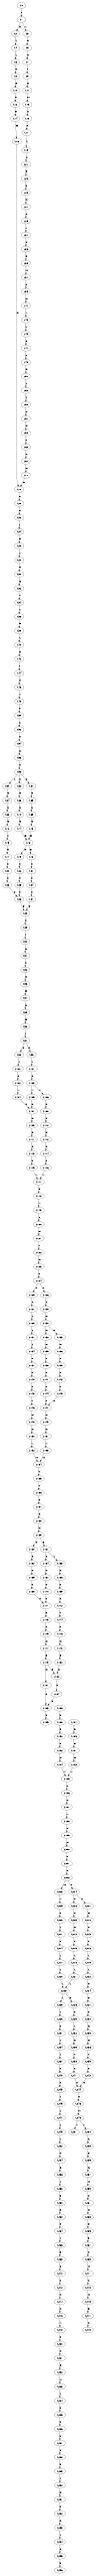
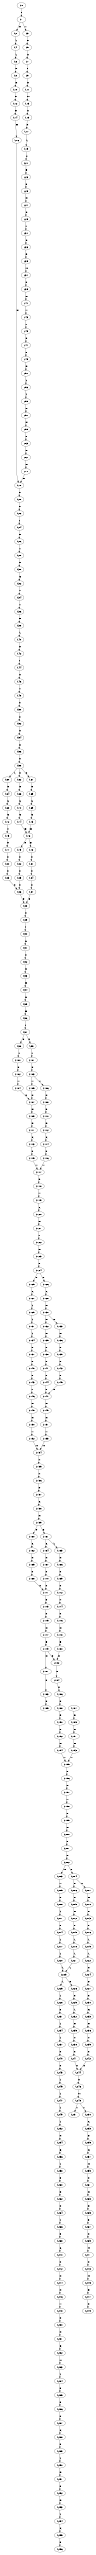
  strict digraph {
    S0
    S1
    S2
    S3
    S4
    S5
    S6
    S7
    S8
    S9
    S10
    S11
    S12
    S13
    S14
    S15
    S16
    S17
    S18
    S19
    S20
    S21
    S22
    S23
    S24
    S25
    S26
    S27
    S28
    S29
    S30
    S31
    S32
    S33
    S34
    S35
    S36
    S37
    S38
    S39
    S40
    S41
    S42
    S43
    S44
    S45
    S46
    S47
    S48
    S49
    S50
    S51
    S52
    S53
    S54
    S55
    S56
    S57
    S58
    S59
    S60
    S61
    S62
    S63
    S64
    S65
    S66
    S67
    S68
    S69
    S70
    S71
    S72
    S73
    S74
    S75
    S76
    S77
    S78
    S79
    S80
    S81
    S82
    S83
    S84
    S85
    S86
    S87
    S88
    S89
    S90
    S91
    S92
    S93
    S94
    S95
    S96
    S97
    S98
    S99
    S100
    S101
    S102
    S103
    S104
    S105
    S106
    S107
    S108
    S109
    S110
    S111
    S112
    S113
    S114
    S115
    S116
    S117
    S118
    S119
    S120
    S121
    S122
    S123
    S124
    S125
    S126
    S127
    S128
    S129
    S130
    S131
    S132
    S133
    S134
    S135
    S136
    S137
    S138
    S139
    S140
    S141
    S142
    S143
    S144
    S145
    S146
    S147
    S148
    S149
    S150
    S151
    S152
    S153
    S154
    S155
    S156
    S157
    S158
    S159
    S160
    S161
    S162
    S163
    S164
    S165
    S166
    S167
    S168
    S169
    S170
    S171
    S172
    S173
    S174
    S175
    S176
    S177
    S178
    S179
    S180
    S181
    S182
    S183
    S184
    S185
    S186
    S188
    S187
    S189
    S190
    S191
    S192
    S193
    S194
    S195
    S196
    S197
    S198
    S199
    S200
    S201
    S202
    S203
    S204
    S205
    S206
    S207
    S208
    S209
    S210
    S211
    S212
    S213
    S214
    S215
    S216
    S217
    S218
    S219
    S220
    S221
    S222
    S223
    S224
    S225
    S226
    S227
    S228
    S229
    S230
    S231
    S232
    S233
    S234
    S235
    S236
    S237
    S238
    S239
    S240
    S241
    S242
    S243
    S244
    S245
    S246
    S247
    S248
    S249
    S250
    S251
    S252
    S253
    S254
    S255
    S256
    S257
    S258
    S259
    S260
    S261
    S262
    S263
    S264
    S265
    S266
    S267
    S268
    S269
    S270
    S271
    S272
    S273
    S274
    S275
    S276
    S277
    S278
    S279
    S280
    S281
    S282
    S283
    S284
    S285
    S286
    S287
    S288
    S289
    S290
    S291
    S292
    S293
    S294
    S295
    S296
    S0 -> S1 [label=I]
    S1 -> S2 [label=K]
    S1 -> S3 [label=V]
    S2 -> S4 [label=S]
    S3 -> S5 [label=P]
    S4 -> S6 [label=S]
    S5 -> S7 [label=A]
    S6 -> S8 [label=R]
    S7 -> S9 [label=I]
    S8 -> S10 [label=R]
    S9 -> S11 [label=D]
    S10 -> S12 [label=P]
    S11 -> S13 [label=M]
    S12 -> S14 [label=R]
    S13 -> S15 [label=T]
    S14 -> S16 [label=H]
    S15 -> S17 [label=T]
    S16 -> S18 [label=N]
    S17 -> S19 [label=S]
    S18 -> S20 [label=L]
    S19 -> S21 [label=Y]
    S20 -> S22 [label=L]
    S21 -> S23 [label=E]
    S22 -> S24 [label=I]
    S23 -> S25 [label=P]
    S24 -> S26 [label=D]
    S25 -> S27 [label=N]
    S26 -> S28 [label=V]
    S27 -> S29 [label=Q]
    S28 -> S30 [label=A]
    S29 -> S31 [label=I]
    S30 -> S32 [label=G]
    S31 -> S33 [label=Q]
    S32 -> S34 [label=V]
    S33 -> S35 [label=E]
    S34 -> S36 [label=V]
    S35 -> S37 [label=M]
    S36 -> S38 [label=E]
    S37 -> S39 [label=L]
    S38 -> S40 [label=S]
    S39 -> S41 [label=K]
    S40 -> S42 [label=D]
    S41 -> S43 [label=V]
    S42 -> S44 [label=I]
    S43 -> S45 [label=I]
    S44 -> S46 [label=A]
    S45 -> S47 [label=T]
    S46 -> S48 [label=V]
    S47 -> S49 [label=P]
    S48 -> S50 [label=L]
    S49 -> S51 [label=R]
    S50 -> S52 [label=L]
    S51 -> S53 [label=S]
    S52 -> S54 [label=A]
    S53 -> S55 [label=S]
    S54 -> S56 [label=D]
    S55 -> S57 [label=R]
    S56 -> S58 [label=T]
    S57 -> S59 [label=K]
    S58 -> S60 [label=S]
    S58 -> S61 [label=T]
    S58 -> S62 [label=A]
    S59 -> S63 [label=P]
    S60 -> S64 [label=Q]
    S61 -> S65 [label=Q]
    S62 -> S66 [label=Q]
    S63 -> S67 [label=R]
    S64 -> S68 [label=C]
    S65 -> S69 [label=C]
    S66 -> S70 [label=C]
    S67 -> S71 [label=H]
    S68 -> S72 [label=G]
    S69 -> S73 [label=G]
    S70 -> S74 [label=G]
    S71 -> S18 [label=N]
    S72 -> S75 [label=Y]
    S73 -> S76 [label=H]
    S74 -> S76 [label=H]
    S75 -> S77 [label=D]
    S76 -> S78 [label=E]
    S76 -> S79 [label=D]
    S77 -> S80 [label=L]
    S78 -> S81 [label=L]
    S79 -> S82 [label=L]
    S80 -> S83 [label=L]
    S81 -> S84 [label=L]
    S82 -> S85 [label=L]
    S83 -> S86 [label=L]
    S84 -> S87 [label=L]
    S85 -> S86 [label=L]
    S86 -> S88 [label=Q]
    S87 -> S88 [label=Q]
    S88 -> S89 [label=L]
    S89 -> S90 [label=I]
    S90 -> S91 [label=D]
    S91 -> S92 [label=L]
    S92 -> S93 [label=N]
    S93 -> S94 [label=E]
    S94 -> S95 [label=N]
    S95 -> S96 [label=E]
    S96 -> S97 [label=I]
    S97 -> S98 [label=T]
    S97 -> S99 [label=A]
    S98 -> S100 [label=I]
    S99 -> S101 [label=I]
    S100 -> S102 [label=T]
    S101 -> S103 [label=T]
    S102 -> S104 [label=V]
    S103 -> S105 [label=V]
    S103 -> S106 [label=I]
    S104 -> S107 [label=A]
    S105 -> S107 [label=A]
    S106 -> S108 [label=A]
    S107 -> S109 [label=N]
    S108 -> S110 [label=D]
    S109 -> S111 [label=R]
    S110 -> S112 [label=R]
    S111 -> S113 [label=G]
    S112 -> S114 [label=G]
    S113 -> S115 [label=L]
    S114 -> S116 [label=L]
    S115 -> S117 [label=V]
    S116 -> S117 [label=V]
    S117 -> S118 [label=D]
    S118 -> S119 [label=V]
    S119 -> S120 [label=C]
    S120 -> S121 [label=N]
    S121 -> S122 [label=I]
    S122 -> S123 [label=N]
    S123 -> S124 [label=L]
    S124 -> S125 [label=D]
    S124 -> S126 [label=E]
    S125 -> S127 [label=G]
    S126 -> S128 [label=G]
    S127 -> S129 [label=S]
    S128 -> S130 [label=N]
    S129 -> S131 [label=S]
    S130 -> S132 [label=K]
    S130 -> S133 [label=R]
    S131 -> S134 [label=S]
    S132 -> S135 [label=K]
    S133 -> S136 [label=N]
    S134 -> S137 [label=E]
    S135 -> S138 [label=E]
    S136 -> S139 [label=E]
    S137 -> S140 [label=E]
    S138 -> S141 [label=E]
    S139 -> S142 [label=E]
    S140 -> S143 [label=L]
    S141 -> S144 [label=L]
    S142 -> S145 [label=L]
    S143 -> S146 [label=I]
    S144 -> S147 [label=L]
    S145 -> S147 [label=L]
    S146 -> S148 [label=K]
    S147 -> S149 [label=K]
    S148 -> S150 [label=K]
    S149 -> S151 [label=K]
    S150 -> S152 [label=V]
    S151 -> S153 [label=V]
    S152 -> S154 [label=M]
    S153 -> S154 [label=M]
    S154 -> S155 [label=Y]
    S155 -> S156 [label=Y]
    S156 -> S157 [label=D]
    S157 -> S158 [label=G]
    S158 -> S159 [label=K]
    S159 -> S160 [label=D]
    S159 -> S161 [label=E]
    S160 -> S162 [label=C]
    S161 -> S163 [label=S]
    S161 -> S164 [label=C]
    S162 -> S165 [label=A]
    S163 -> S166 [label=A]
    S164 -> S167 [label=A]
    S165 -> S168 [label=L]
    S166 -> S169 [label=L]
    S167 -> S170 [label=L]
    S168 -> S171 [label=L]
    S169 -> S172 [label=L]
    S170 -> S171 [label=L]
    S171 -> S173 [label=F]
    S172 -> S174 [label=Y]
    S173 -> S175 [label=L]
    S174 -> S176 [label=L]
    S175 -> S177 [label=K]
    S176 -> S178 [label=K]
    S177 -> S179 [label=E]
    S178 -> S180 [label=E]
    S179 -> S181 [label=N]
    S179 -> S182 [label=D]
    S180 -> S182 [label=D]
    S181 -> S183 [label=L]
    S182 -> S184 [label=L]
    S183 -> S185 [label=T]
-   S184 -> S183 [label=T]
+   S184 -> S186 [label=T]
    S186 -> S188 [label=T]
    S188 -> S190 [label=E]
    S187 -> S189 [label=E]
    S189 -> S191 [label=E]
    S190 -> S192 [label=E]
    S191 -> S193 [label=K]
    S192 -> S194 [label=K]
    S193 -> S195 [label=V]
    S194 -> S195 [label=V]
    S195 -> S196 [label=E]
    S196 -> S197 [label=R]
    S197 -> S198 [label=V]
    S198 -> S199 [label=D]
    S199 -> S200 [label=K]
    S200 -> S201 [label=L]
    S201 -> S202 [label=A]
    S202 -> S203 [label=M]
    S202 -> S204 [label=L]
    S203 -> S205 [label=V]
    S204 -> S206 [label=F]
    S204 -> S207 [label=Y]
    S205 -> S208 [label=E]
    S206 -> S209 [label=R]
    S207 -> S210 [label=K]
    S208 -> S211 [label=S]
    S209 -> S212 [label=N]
    S210 -> S213 [label=D]
    S211 -> S214 [label=P]
    S212 -> S215 [label=P]
    S213 -> S216 [label=P]
    S214 -> S217 [label=S]
    S215 -> S218 [label=S]
    S216 -> S219 [label=S]
    S217 -> S220 [label=S]
    S218 -> S221 [label=S]
    S219 -> S222 [label=S]
    S220 -> S223 [label=S]
    S221 -> S223 [label=S]
    S222 -> S224 [label=A]
    S223 -> S225 [label=S]
    S223 -> S226 [label=D]
    S224 -> S227 [label=D]
    S225 -> S228 [label=S]
    S226 -> S229 [label=T]
    S227 -> S230 [label=T]
    S228 -> S231 [label=P]
    S229 -> S232 [label=S]
    S230 -> S233 [label=G]
    S231 -> S234 [label=S]
    S232 -> S235 [label=Q]
    S233 -> S236 [label=Q]
    S234 -> S237 [label=S]
    S235 -> S238 [label=Y]
    S236 -> S239 [label=Y]
    S237 -> S240 [label=L]
    S238 -> S241 [label=L]
    S239 -> S242 [label=L]
    S240 -> S243 [label=L]
    S241 -> S244 [label=A]
    S242 -> S244 [label=A]
    S243 -> S245 [label=S]
    S244 -> S246 [label=A]
    S245 -> S247 [label=S]
    S246 -> S248 [label=M]
    S247 -> S249 [label=S]
    S248 -> S250 [label=I]
    S248 -> S251 [label=V]
    S249 -> S252 [label=S]
    S250 -> S253 [label=C]
    S252 -> S254 [label=A]
    S253 -> S255 [label=F]
    S254 -> S256 [label=G]
    S255 -> S257 [label=G]
    S256 -> S258 [label=S]
    S257 -> S259 [label=M]
    S258 -> S260 [label=P]
    S259 -> S261 [label=L]
    S260 -> S262 [label=D]
    S261 -> S263 [label=N]
    S262 -> S264 [label=T]
    S263 -> S265 [label=D]
    S264 -> S266 [label=S]
    S265 -> S267 [label=P]
    S266 -> S268 [label=P]
    S267 -> S269 [label=L]
    S268 -> S270 [label=C]
    S269 -> S271 [label=M]
    S270 -> S272 [label=L]
    S271 -> S273 [label=L]
    S272 -> S274 [label=A]
    S273 -> S275 [label=M]
    S274 -> S276 [label=A]
    S275 -> S277 [label=R]
    S276 -> S278 [label=V]
    S277 -> S279 [label=L]
    S278 -> S280 [label=T]
    S280 -> S281 [label=A]
    S281 -> S282 [label=G]
    S282 -> S283 [label=W]
    S283 -> S284 [label=S]
    S284 -> S285 [label=P]
    S285 -> S286 [label=P]
    S286 -> S287 [label=L]
    S287 -> S288 [label=G]
    S288 -> S289 [label=P]
    S289 -> S290 [label=S]
    S290 -> S291 [label=R]
    S291 -> S292 [label=P]
    S292 -> S293 [label=R]
    S293 -> S294 [label=S]
    S294 -> S295 [label=G]
    S295 -> S296 [label=P]
  }
